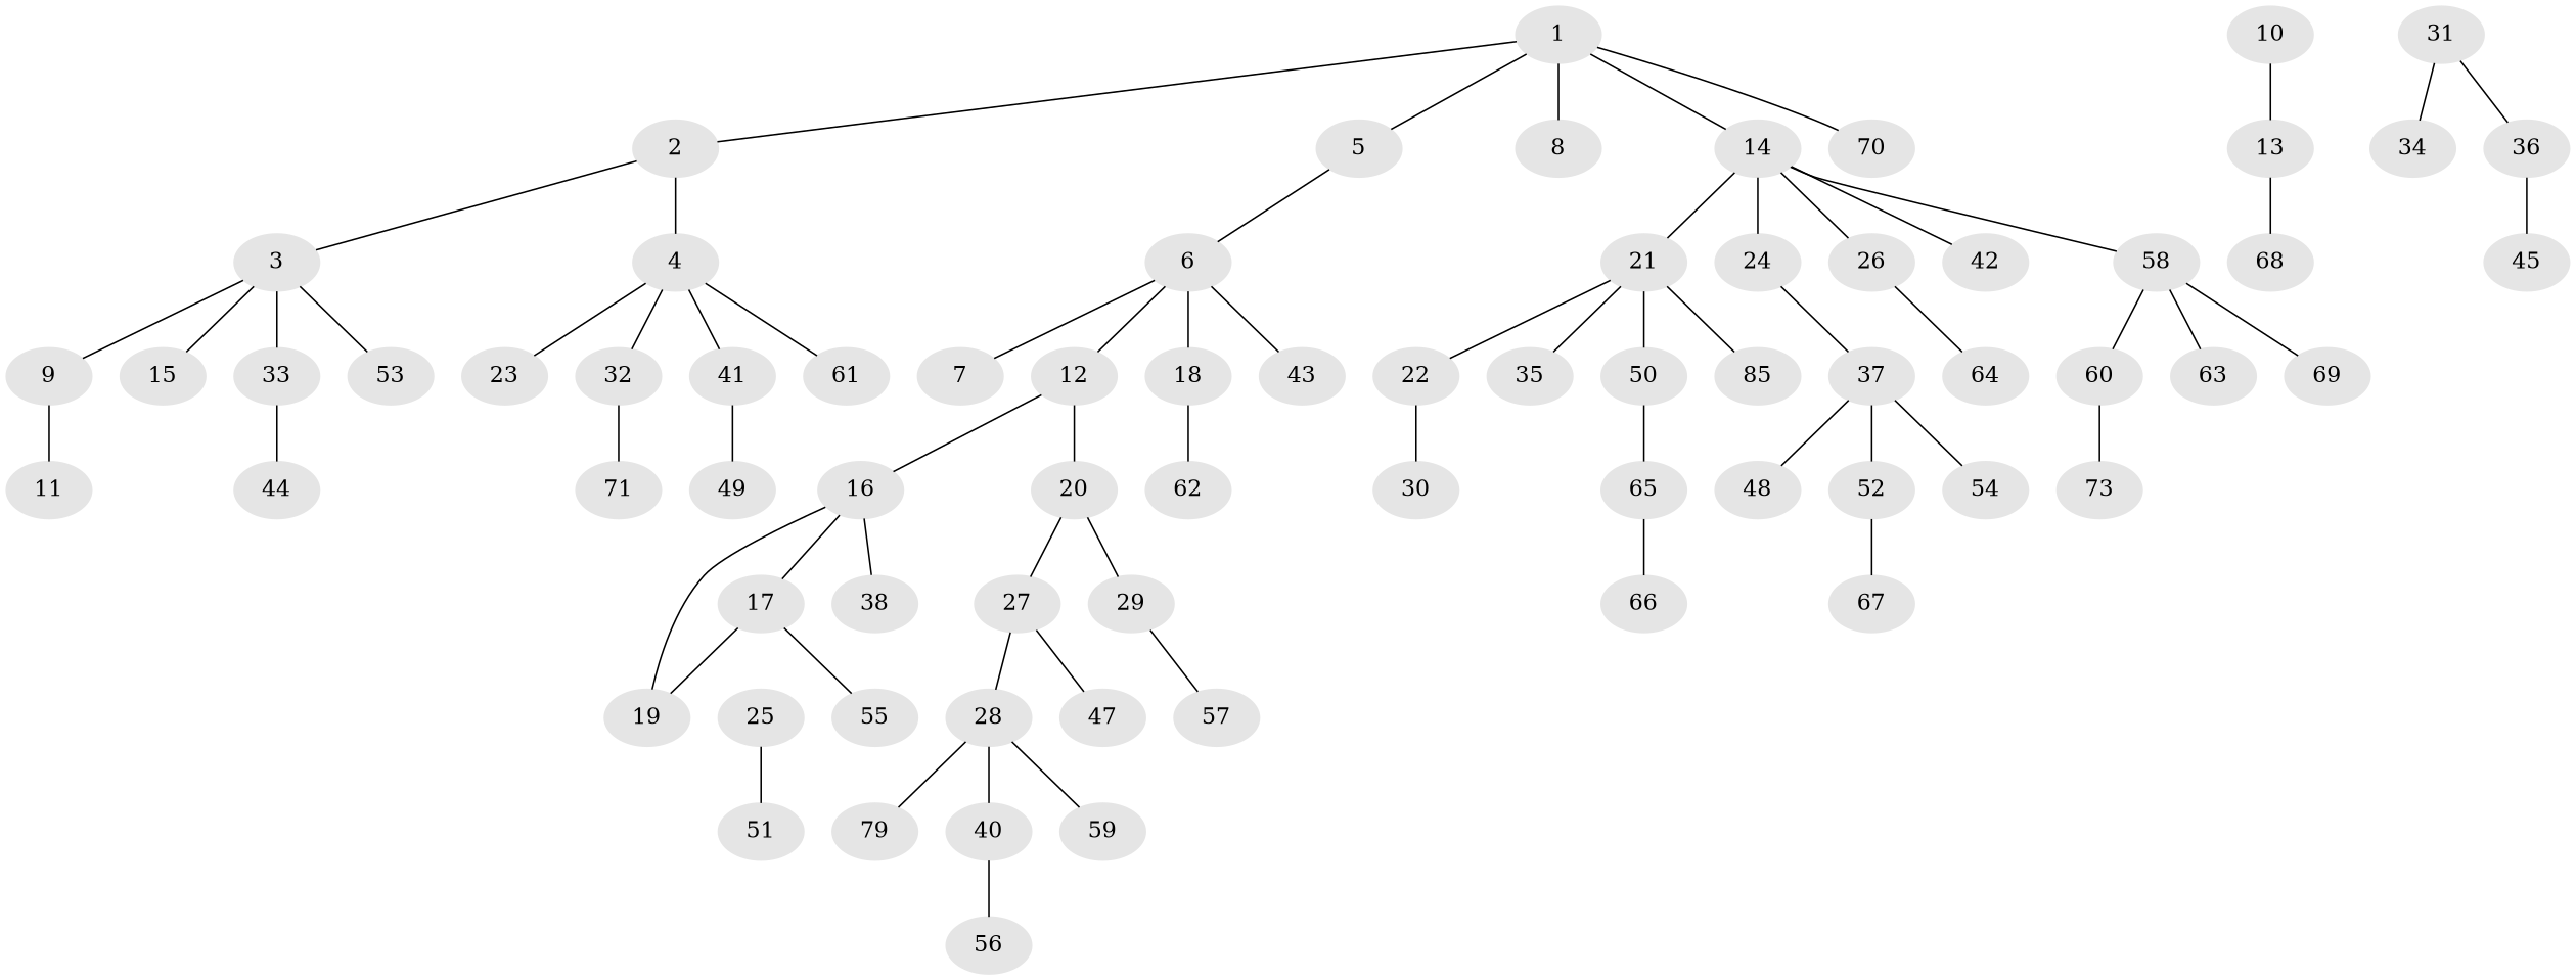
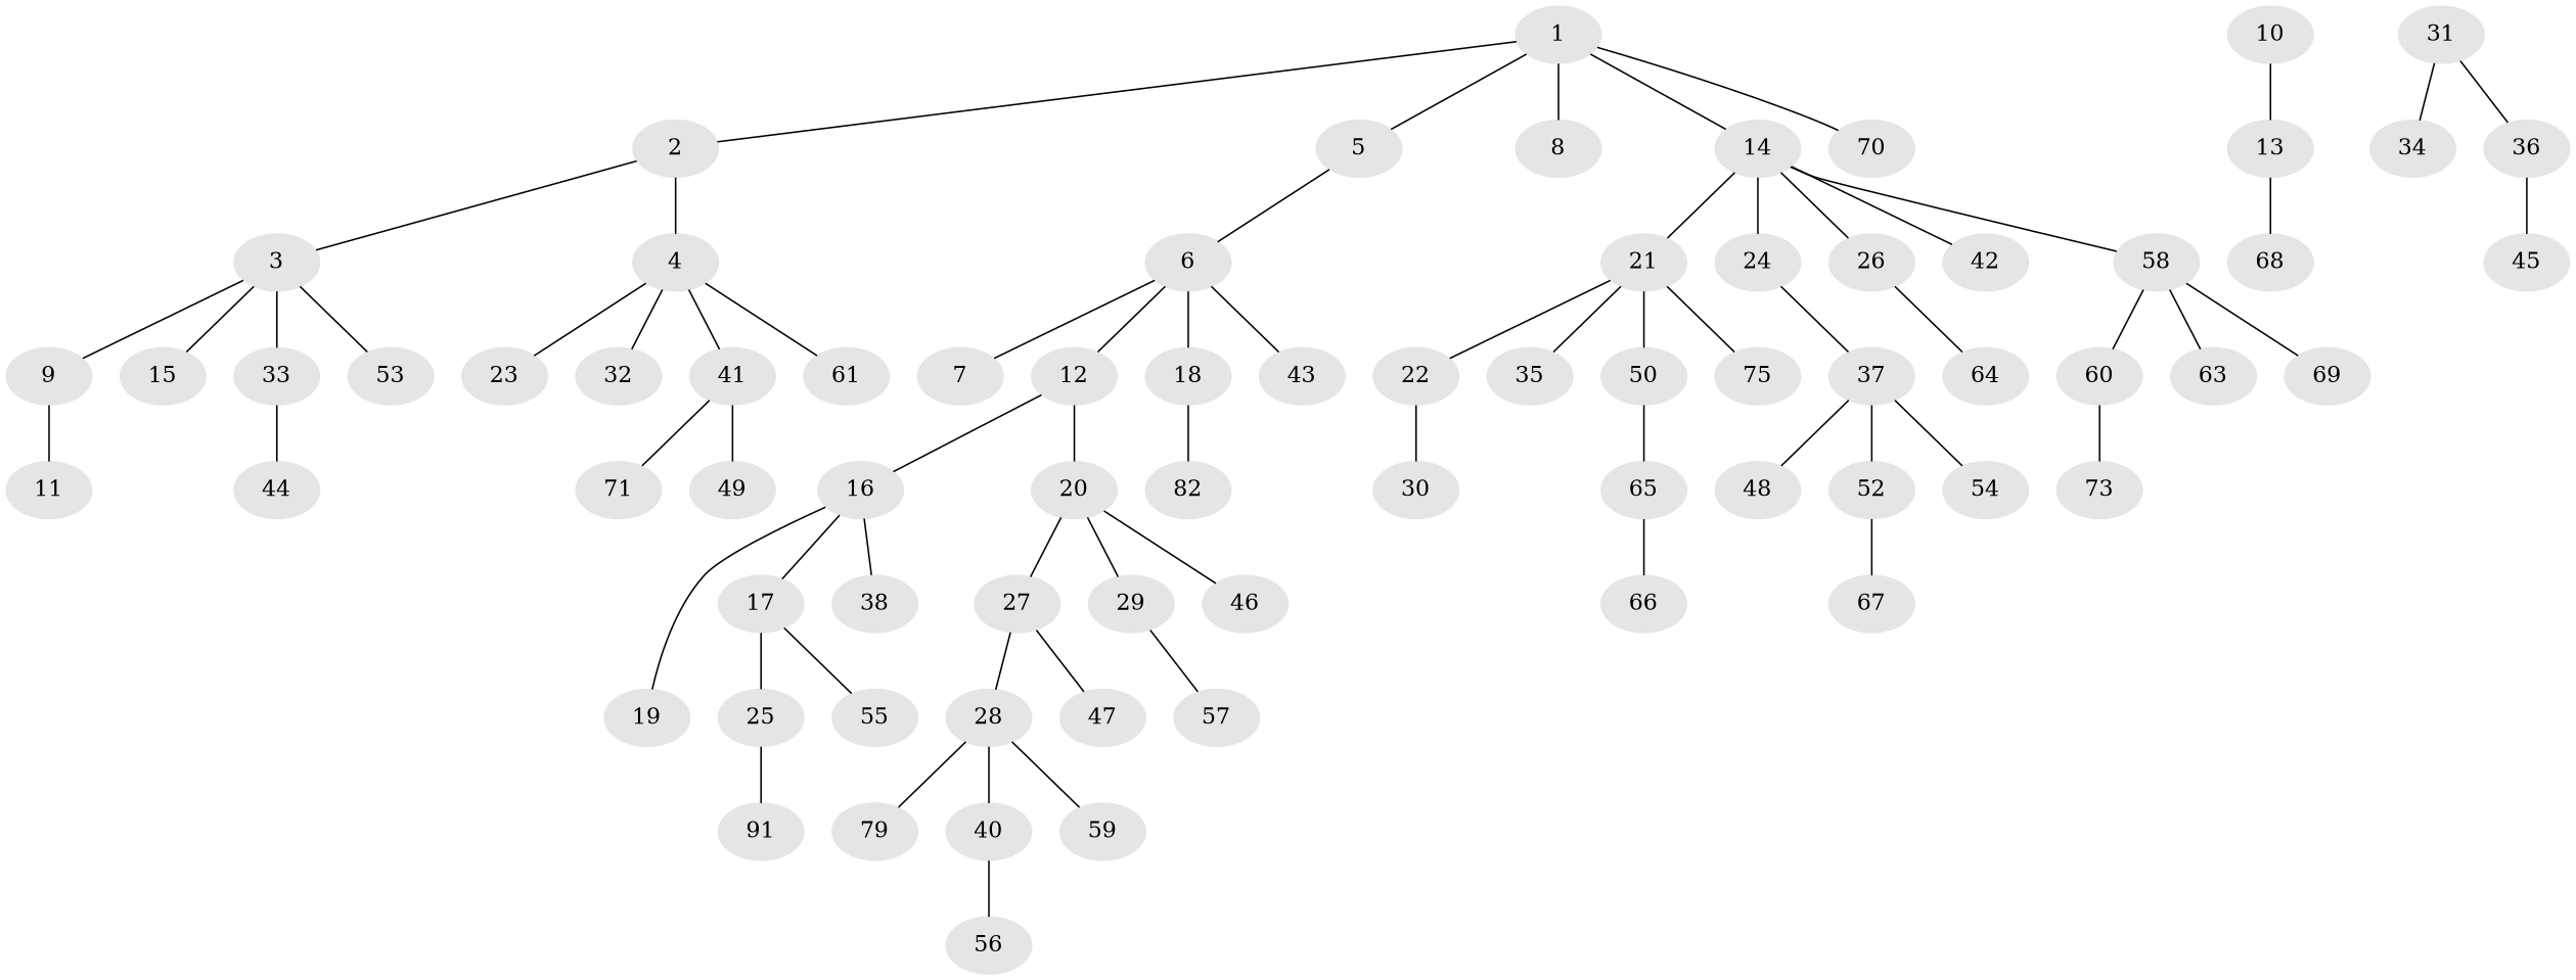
  graph {
    node [color=gray90 style=filled]
    1
    2
    5
    8
    14
    70
    3
    4
    6
    21
    24
    26
    42
    58
    9
    15
    33
    53
    23
    32
    41
    61
    11
    44
    49
    71
    7
    12
    18
    43
    16
    20
-   62
+   62 [label=82]
    10
    13
    68
    17
    19
    38
    27
    29
+   46
    22
    35
    50
-   75 [label=85]
+   75
    37
    64
    60
    63
    69
    25
    55
-   51
+   51 [label=91]
    28
    47
    57
    30
    65
    31
    34
    36
    48
    52
    54
    n66 [label=79]
    40
    59
    56
    45
    67
    66
    73
    1 -- 2
    1 -- 5
    1 -- 8
    1 -- 14
    1 -- 70
    2 -- 3
    2 -- 4
    5 -- 6
    14 -- 21
    14 -- 24
    14 -- 26
    14 -- 42
    14 -- 58
    3 -- 9
    3 -- 15
    3 -- 33
    3 -- 53
    4 -- 23
    4 -- 32
    4 -- 41
    4 -- 61
    6 -- 7
    6 -- 12
    6 -- 18
    6 -- 43
    21 -- 22
    21 -- 35
    21 -- 50
    21 -- 75
    24 -- 37
    26 -- 64
    58 -- 60
    58 -- 63
    58 -- 69
    9 -- 11
    33 -- 44
    41 -- 49
-   32 -- 71
+   41 -- 71
    12 -- 16
    12 -- 20
    18 -- 62
    16 -- 17
    16 -- 19
    16 -- 38
    20 -- 27
    20 -- 29
+   20 -- 46
    10 -- 13
    13 -- 68
-   17 -- 19
+   17 -- 25
    17 -- 55
    27 -- 28
    27 -- 47
    29 -- 57
    22 -- 30
    50 -- 65
    37 -- 48
    37 -- 52
    37 -- 54
    60 -- 73
    25 -- 51
    28 -- n66
    28 -- 40
    28 -- 59
    65 -- 66
    31 -- 34
    31 -- 36
    36 -- 45
    52 -- 67
    40 -- 56
  }
